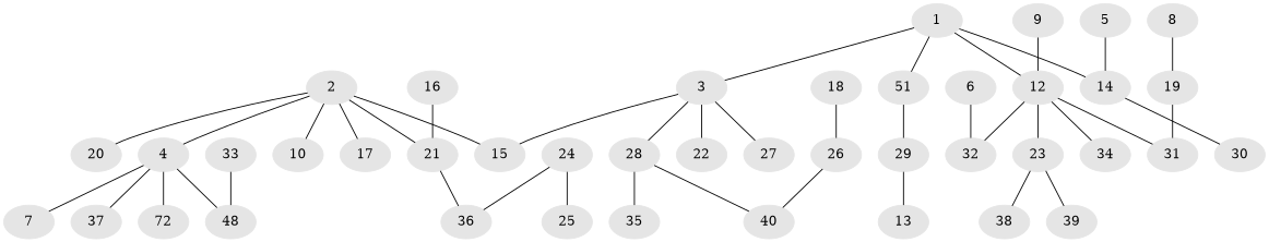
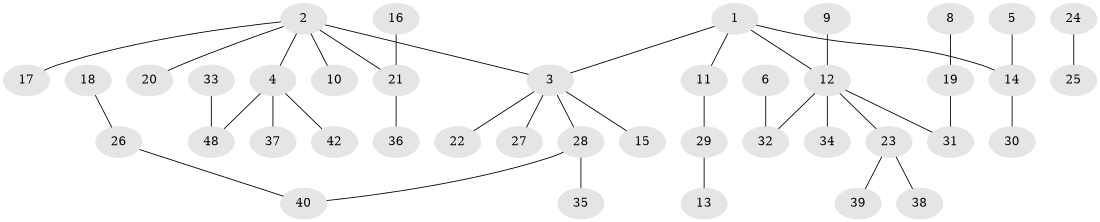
  graph {
    node [color=gray90 style=filled]
    edge [weight=1.0]
    1
    3
-   11 [label=51]
+   11
    12
    14
    15
    22
    27
    28
    29
    32
    23
    31
    34
    30
    2
    4
    10
    17
    20
    21
-   7
    37
    n24 [label=48]
-   42 [label=72]
+   42
    36
    40
    35
    5
    6
    8
    19
    9
    13
    38
    39
    16
    18
    26
    24
    25
    33
    1 -- 3
    1 -- 11
    1 -- 12
    1 -- 14
    3 -- 15
    3 -- 22
    3 -- 27
    3 -- 28
    11 -- 29
    12 -- 32
    12 -- 23
    12 -- 31
    12 -- 34
    14 -- 30
    28 -- 40
    28 -- 35
    29 -- 13
    23 -- 38
    23 -- 39
-   2 -- 15
+   2 -- 3
    2 -- 4
    2 -- 10
    2 -- 17
    2 -- 20
    2 -- 21
-   4 -- 7
    4 -- 37
    4 -- n24
    4 -- 42
    21 -- 36
    5 -- 14
    6 -- 32
    8 -- 19
    19 -- 31
    9 -- 12
    16 -- 21
    18 -- 26
    26 -- 40
-   24 -- 36
    24 -- 25
    33 -- n24
  }
